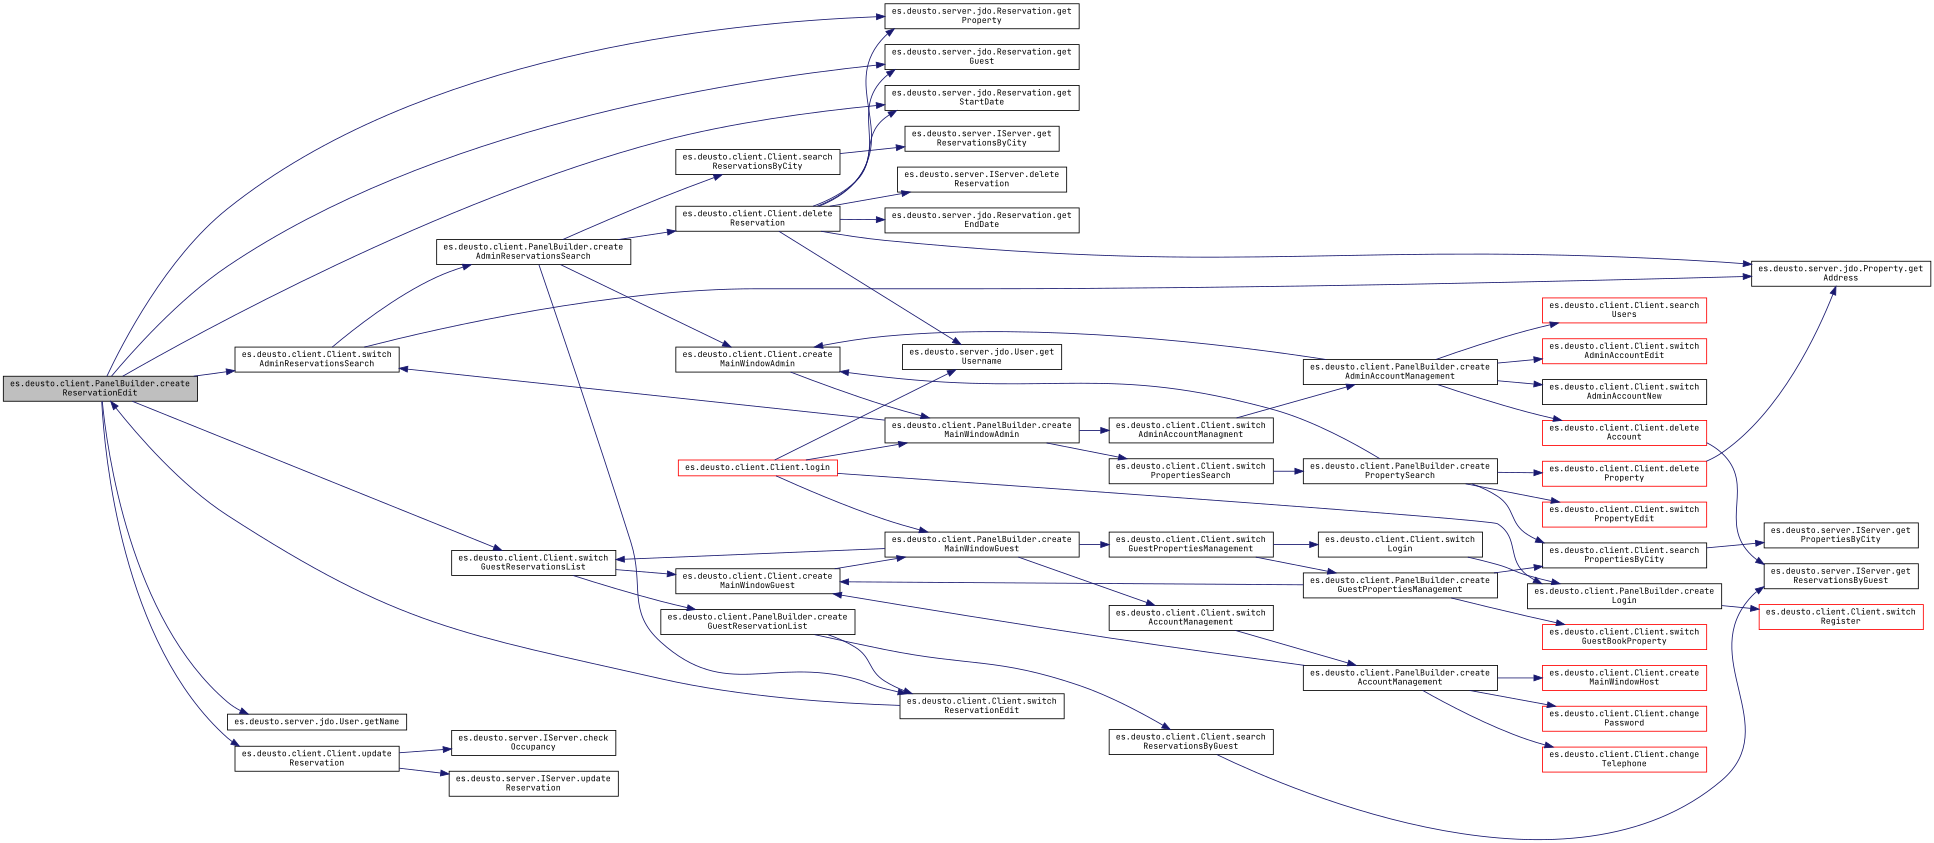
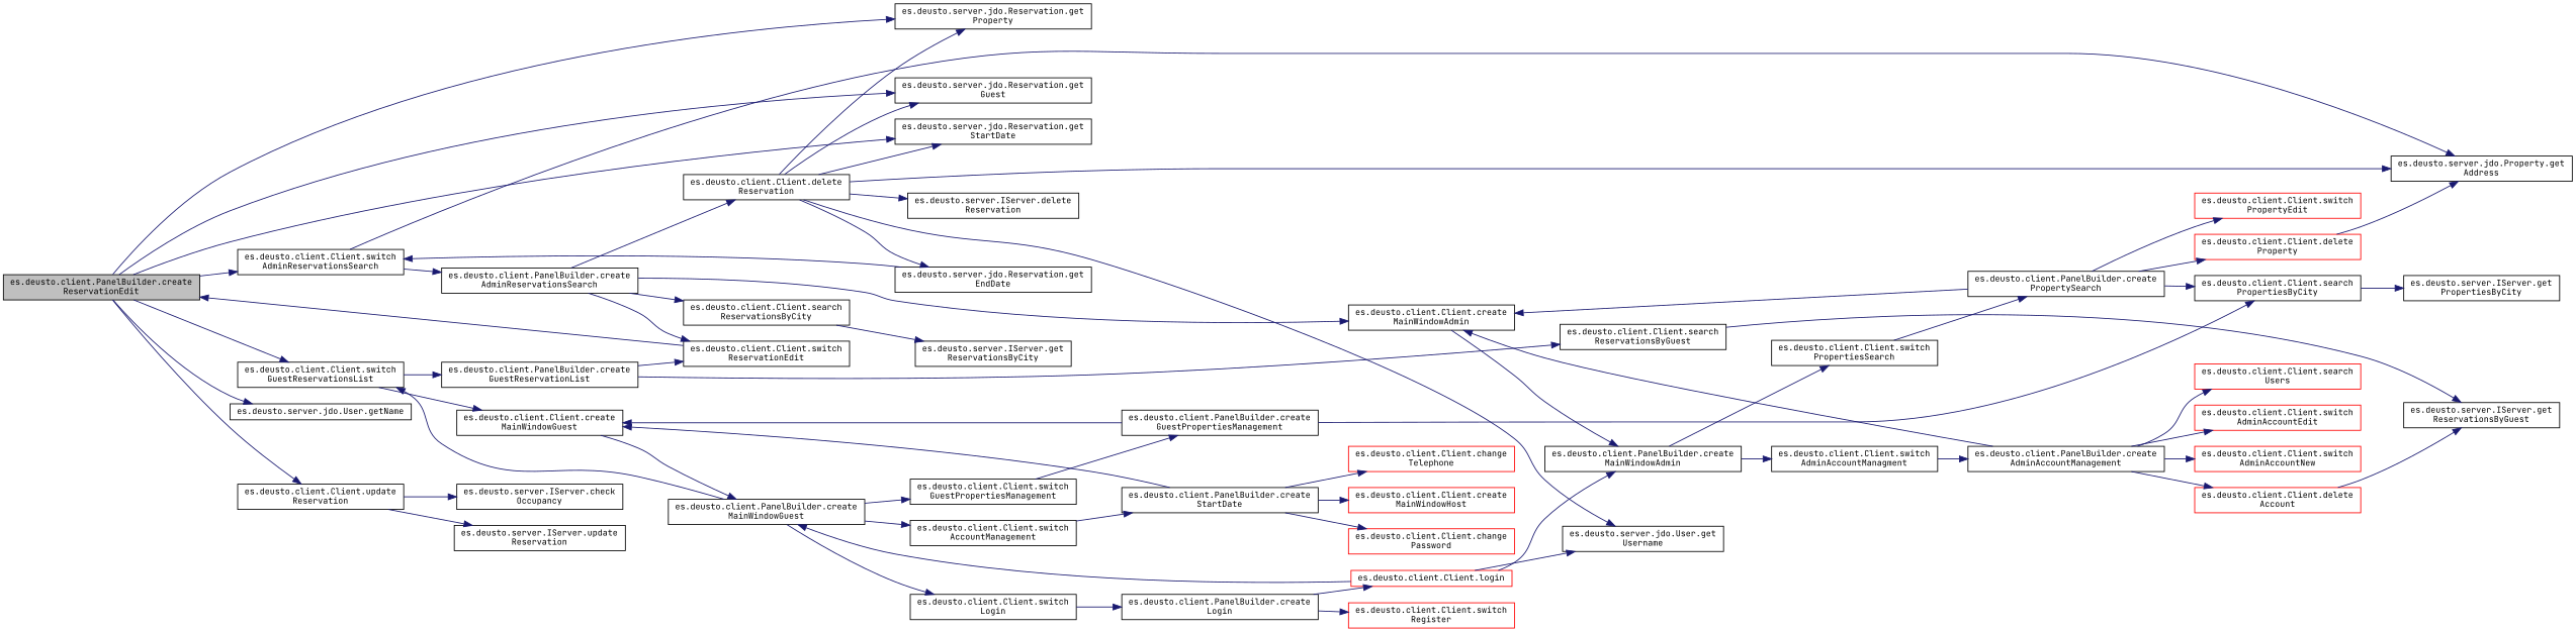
  digraph {
    fontname="JetBrains Mono"
    rankdir=LR
    node [color=black fillcolor=white fontname="JetBrains Mono" fontsize=10 shape=record style=filled]
    edge [color=midnightblue fontname="JetBrains Mono" fontsize=10 labelfontname=Helvetica labelfontsize=10 style=solid]
    n1 [fillcolor=grey75 fontcolor=black height=0.2 label="es.deusto.client.PanelBuilder.create\lReservationEdit" width=0.4]
    n2 [height=0.2 label="es.deusto.server.jdo.Reservation.get\lProperty" width=0.4]
    n3 [height=0.2 label="es.deusto.server.jdo.Reservation.get\lGuest" width=0.4]
    n4 [height=0.2 label="es.deusto.server.jdo.User.getName" width=0.4]
    n5 [height=0.2 label="es.deusto.client.Client.switch\lAdminReservationsSearch" width=0.4]
    n6 [height=0.2 label="es.deusto.server.jdo.Reservation.get\lStartDate" width=0.4]
    n7 [height=0.2 label="es.deusto.client.Client.switch\lGuestReservationsList" width=0.4]
    n8 [height=0.2 label="es.deusto.client.Client.update\lReservation" width=0.4]
    n9 [height=0.2 label="es.deusto.server.jdo.Property.get\lAddress" width=0.4]
    n10 [height=0.2 label="es.deusto.client.PanelBuilder.create\lAdminReservationsSearch" width=0.4]
    n11 [height=0.2 label="es.deusto.client.Client.create\lMainWindowGuest" width=0.4]
    n12 [height=0.2 label="es.deusto.client.PanelBuilder.create\lGuestReservationList" width=0.4]
    n13 [height=0.2 label="es.deusto.server.IServer.check\lOccupancy" width=0.4]
    n14 [height=0.2 label="es.deusto.server.IServer.update\lReservation" width=0.4]
    n15 [height=0.2 label="es.deusto.client.Client.search\lReservationsByCity" width=0.4]
    n16 [height=0.2 label="es.deusto.client.Client.delete\lReservation" width=0.4]
    n17 [height=0.2 label="es.deusto.client.Client.switch\lReservationEdit" width=0.4]
    n18 [height=0.2 label="es.deusto.client.Client.create\lMainWindowAdmin" width=0.4]
    n19 [height=0.2 label="es.deusto.server.IServer.get\lReservationsByCity" width=0.4]
    n20 [height=0.2 label="es.deusto.server.IServer.delete\lReservation" width=0.4]
    n21 [height=0.2 label="es.deusto.server.jdo.User.get\lUsername" width=0.4]
    n22 [height=0.2 label="es.deusto.server.jdo.Reservation.get\lEndDate" width=0.4]
    n23 [height=0.2 label="es.deusto.client.PanelBuilder.create\lMainWindowAdmin" width=0.4]
    n24 [height=0.2 label="es.deusto.client.Client.switch\lPropertiesSearch" width=0.4]
    n25 [height=0.2 label="es.deusto.client.Client.switch\lAdminAccountManagment" width=0.4]
    n26 [height=0.2 label="es.deusto.client.PanelBuilder.create\lPropertySearch" width=0.4]
    n27 [height=0.2 label="es.deusto.client.PanelBuilder.create\lAdminAccountManagement" width=0.4]
    n28 [height=0.2 label="es.deusto.client.Client.switch\lLogin" width=0.4]
    n29 [height=0.2 label="es.deusto.client.PanelBuilder.create\lLogin" width=0.4]
    n30 [height=0.2 label="es.deusto.client.Client.search\lPropertiesByCity" width=0.4]
    n31 [color=red height=0.2 label="es.deusto.client.Client.delete\lProperty" width=0.4]
    n32 [color=red height=0.2 label="es.deusto.client.Client.switch\lPropertyEdit" width=0.4]
    n33 [height=0.2 label="es.deusto.server.IServer.get\lPropertiesByCity" width=0.4]
    n34 [color=red height=0.2 label="es.deusto.client.Client.search\lUsers" width=0.4]
    n35 [color=red height=0.2 label="es.deusto.client.Client.delete\lAccount" width=0.4]
    n36 [color=red height=0.2 label="es.deusto.client.Client.switch\lAdminAccountEdit" width=0.4]
-   n37 [height=0.2 label="es.deusto.client.Client.switch\lAdminAccountNew" width=0.4]
+   n37 [color=red height=0.2 label="es.deusto.client.Client.switch\lAdminAccountNew" width=0.4]
    n38 [height=0.2 label="es.deusto.server.IServer.get\lReservationsByGuest" width=0.4]
    n39 [color=red height=0.2 label="es.deusto.client.Client.login" width=0.4]
    n40 [color=red height=0.2 label="es.deusto.client.Client.switch\lRegister" width=0.4]
    n41 [height=0.2 label="es.deusto.client.PanelBuilder.create\lMainWindowGuest" width=0.4]
    n42 [height=0.2 label="es.deusto.client.Client.switch\lGuestPropertiesManagement" width=0.4]
    n43 [height=0.2 label="es.deusto.client.Client.switch\lAccountManagement" width=0.4]
    n44 [height=0.2 label="es.deusto.client.PanelBuilder.create\lGuestPropertiesManagement" width=0.4]
-   n45 [height=0.2 label="es.deusto.client.PanelBuilder.create\lAccountManagement" width=0.4]
-   n46 [color=red height=0.2 label="es.deusto.client.Client.switch\lGuestBookProperty" width=0.4]
+   n45 [height=0.2 label="es.deusto.client.PanelBuilder.create\lStartDate" width=0.4]
    n47 [color=red height=0.2 label="es.deusto.client.Client.create\lMainWindowHost" width=0.4]
    n48 [color=red height=0.2 label="es.deusto.client.Client.change\lPassword" width=0.4]
    n49 [color=red height=0.2 label="es.deusto.client.Client.change\lTelephone" width=0.4]
    n50 [height=0.2 label="es.deusto.client.Client.search\lReservationsByGuest" width=0.4]
    n1 -> n2
    n1 -> n3
    n1 -> n4
    n1 -> n5
    n1 -> n6
    n1 -> n7
    n1 -> n8
    n5 -> n9
    n5 -> n10
    n7 -> n11
    n7 -> n12
    n8 -> n13
    n8 -> n14
    n10 -> n15
    n10 -> n16
    n10 -> n17
    n10 -> n18
    n11 -> n41
    n12 -> n17
    n12 -> n50
    n15 -> n19
    n16 -> n2
    n16 -> n3
    n16 -> n6
    n16 -> n9
    n16 -> n20
    n16 -> n21
    n16 -> n22
    n17 -> n1
    n18 -> n23
-   n23 -> n5
+   n22 -> n5
    n23 -> n24
    n23 -> n25
    n24 -> n26
    n25 -> n27
    n26 -> n18
    n26 -> n30
    n26 -> n31
    n26 -> n32
    n27 -> n18
    n27 -> n34
    n27 -> n35
    n27 -> n36
    n27 -> n37
    n28 -> n29
-   n39 -> n29
+   n29 -> n39
    n29 -> n40
    n30 -> n33
    n31 -> n9
    n35 -> n38
    n39 -> n21
    n39 -> n23
    n39 -> n41
    n41 -> n7
-   n42 -> n28
+   n41 -> n28
    n41 -> n42
    n41 -> n43
    n42 -> n44
    n43 -> n45
    n44 -> n11
    n44 -> n30
-   n44 -> n46
    n45 -> n11
    n45 -> n47
    n45 -> n48
    n45 -> n49
    n50 -> n38
  }
